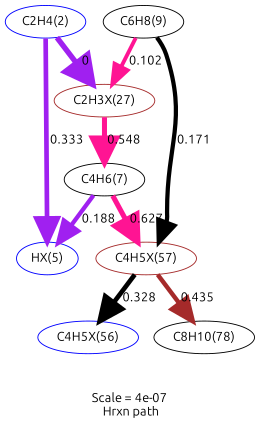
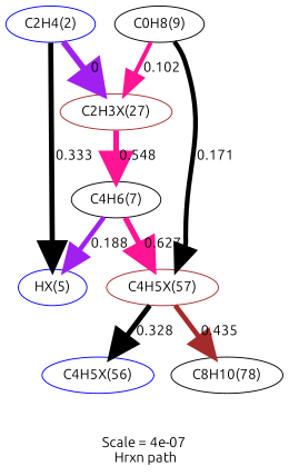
  digraph {
    fontname=Ubuntu
    label="Scale = 4e-07\l Hrxn path"
    node [color=blue fontname=Ubuntu]
    edge [color=purple fontname=Ubuntu]
    n1 [label="C2H4(2)"]
    n2 [label="HX(5)"]
    n3 [color=brown label="C2H3X(27)"]
    n4 [color=black label="C4H6(7)"]
    n5 [color=brown label="C4H5X(57)"]
    n6 [label="C4H5X(56)"]
    n7 [color=black label="C8H10(78)"]
-   n8 [color=black label="C6H8(9)"]
-   n1 -> n2 [arrowsize=2.59 label=" 0.333" style="setlinewidth(5.17)"]
+   n8 [color=black label="C0H8(9)"]
+   n1 -> n2 [arrowsize=2.59 color=black label=" 0.333" style="setlinewidth(5.17)"]
    n1 -> n3 [arrowsize=3 label=" 0" style="setlinewidth(6)"]
    n3 -> n4 [arrowsize=2.77 color=deeppink label=" 0.548" style="setlinewidth(5.55)"]
    n4 -> n2 [arrowsize=2.37 label=" 0.188" style="setlinewidth(4.74)"]
    n4 -> n5 [arrowsize=2.82 color=deeppink label=" 0.627" style="setlinewidth(5.65)"]
    n5 -> n6 [arrowsize=2.58 color=black label=" 0.328" style="setlinewidth(5.16)"]
    n5 -> n7 [arrowsize=2.45 color=brown label=" 0.435" style="setlinewidth(4.91)"]
    n8 -> n3 [arrowsize=2.14 color=deeppink label=" 0.102" style="setlinewidth(4.28)"]
    n8 -> n5 [arrowsize=2.33 color=black label=" 0.171" style="setlinewidth(4.67)"]
  }
